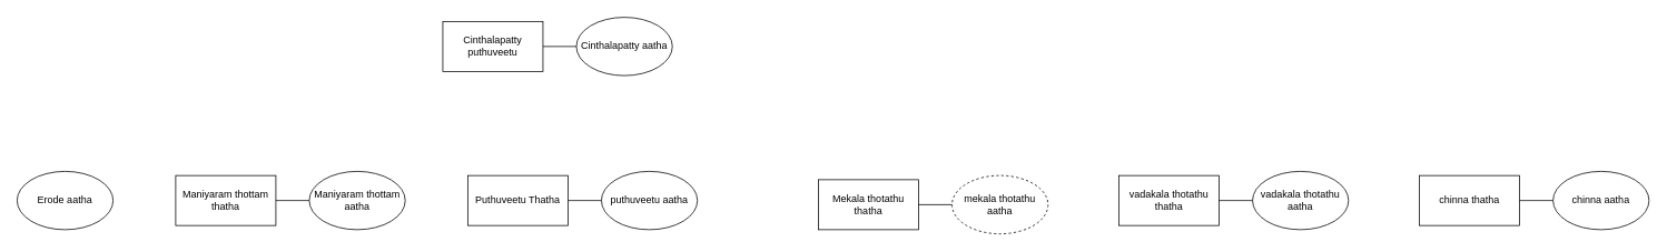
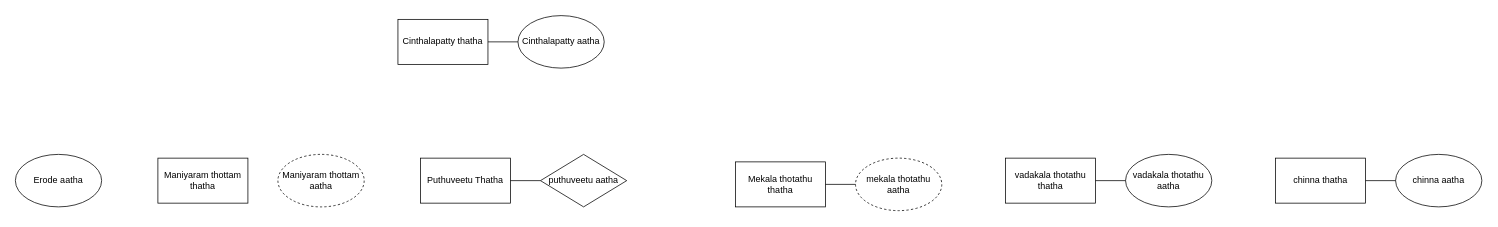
  <mxCell id="0" />
  <mxCell id="1" parent="0" />
- <mxCell id="2" value="Cinthalapatty puthuveetu" style="rounded=0;whiteSpace=wrap;html=1;strokeColor=default;" parent="1" vertex="1"><mxGeometry x="530" y="25" width="120" height="60" as="geometry" /></mxCell>
+ <mxCell id="2" value="Cinthalapatty thatha" style="rounded=0;whiteSpace=wrap;html=1;strokeColor=default;" parent="1" vertex="1"><mxGeometry x="530" y="25" width="120" height="60" as="geometry" /></mxCell>
  <mxCell id="3" value="Cinthalapatty aatha" style="ellipse;whiteSpace=wrap;html=1;" parent="1" vertex="1"><mxGeometry x="690" y="20" width="115" height="70" as="geometry" /></mxCell>
  <mxCell id="4" value="" style="endArrow=none;html=1;rounded=0;exitX=1;exitY=0.5;exitDx=0;exitDy=0;entryX=0;entryY=0.5;entryDx=0;entryDy=0;" parent="1" source="2" target="3" edge="1"><mxGeometry width="50" height="50" relative="1" as="geometry"><mxPoint x="670" y="235" as="sourcePoint" /><mxPoint x="720" y="185" as="targetPoint" /></mxGeometry></mxCell>
  <mxCell id="5" value="Erode aatha" style="ellipse;whiteSpace=wrap;html=1;" parent="1" vertex="1"><mxGeometry x="20" y="205" width="115" height="70" as="geometry" /></mxCell>
  <mxCell id="6" value="Maniyaram thottam thatha" style="rounded=0;whiteSpace=wrap;html=1;strokeColor=default;" parent="1" vertex="1"><mxGeometry x="210" y="210" width="120" height="60" as="geometry" /></mxCell>
- <mxCell id="7" value="Maniyaram thottam aatha" style="ellipse;whiteSpace=wrap;html=1;" parent="1" vertex="1"><mxGeometry x="370" y="205" width="115" height="70" as="geometry" /></mxCell>
- <mxCell id="8" value="" style="endArrow=none;html=1;rounded=0;exitX=1;exitY=0.5;exitDx=0;exitDy=0;entryX=0;entryY=0.5;entryDx=0;entryDy=0;" parent="1" source="6" target="7" edge="1"><mxGeometry width="50" height="50" relative="1" as="geometry"><mxPoint x="350" y="420" as="sourcePoint" /><mxPoint x="400" y="370" as="targetPoint" /></mxGeometry></mxCell>
+ <mxCell id="7" value="Maniyaram thottam aatha" style="ellipse;whiteSpace=wrap;html=1;dashed=1;" parent="1" vertex="1"><mxGeometry x="370" y="205" width="115" height="70" as="geometry" /></mxCell>
  <mxCell id="9" value="Puthuveetu Thatha" style="rounded=0;whiteSpace=wrap;html=1;strokeColor=default;" parent="1" vertex="1"><mxGeometry x="560" y="210" width="120" height="60" as="geometry" /></mxCell>
- <mxCell id="10" value="puthuveetu aatha" style="ellipse;whiteSpace=wrap;html=1;" parent="1" vertex="1"><mxGeometry x="720" y="205" width="115" height="70" as="geometry" /></mxCell>
+ <mxCell id="10" value="puthuveetu aatha" style="rhombus;whiteSpace=wrap;html=1;" parent="1" vertex="1"><mxGeometry x="720" y="205" width="115" height="70" as="geometry" /></mxCell>
  <mxCell id="11" value="" style="endArrow=none;html=1;rounded=0;exitX=1;exitY=0.5;exitDx=0;exitDy=0;entryX=0;entryY=0.5;entryDx=0;entryDy=0;" parent="1" source="9" target="10" edge="1"><mxGeometry width="50" height="50" relative="1" as="geometry"><mxPoint x="700" y="420" as="sourcePoint" /><mxPoint x="750" y="370" as="targetPoint" /></mxGeometry></mxCell>
  <mxCell id="12" value="Mekala thotathu thatha" style="rounded=0;whiteSpace=wrap;html=1;strokeColor=default;" parent="1" vertex="1"><mxGeometry x="980" y="215" width="120" height="60" as="geometry" /></mxCell>
  <mxCell id="13" value="mekala thotathu aatha" style="ellipse;whiteSpace=wrap;html=1;dashed=1;" parent="1" vertex="1"><mxGeometry x="1140" y="210" width="115" height="70" as="geometry" /></mxCell>
  <mxCell id="14" value="" style="endArrow=none;html=1;rounded=0;exitX=1;exitY=0.5;exitDx=0;exitDy=0;entryX=0;entryY=0.5;entryDx=0;entryDy=0;" parent="1" source="12" target="13" edge="1"><mxGeometry width="50" height="50" relative="1" as="geometry"><mxPoint x="1120" y="425" as="sourcePoint" /><mxPoint x="1170" y="375" as="targetPoint" /></mxGeometry></mxCell>
  <mxCell id="15" value="vadakala thotathu thatha" style="rounded=0;whiteSpace=wrap;html=1;strokeColor=default;" parent="1" vertex="1"><mxGeometry x="1340" y="210" width="120" height="60" as="geometry" /></mxCell>
  <mxCell id="16" value="vadakala thotathu aatha" style="ellipse;whiteSpace=wrap;html=1;" parent="1" vertex="1"><mxGeometry x="1500" y="205" width="115" height="70" as="geometry" /></mxCell>
  <mxCell id="17" value="" style="endArrow=none;html=1;rounded=0;exitX=1;exitY=0.5;exitDx=0;exitDy=0;entryX=0;entryY=0.5;entryDx=0;entryDy=0;" parent="1" source="15" target="16" edge="1"><mxGeometry width="50" height="50" relative="1" as="geometry"><mxPoint x="1480" y="420" as="sourcePoint" /><mxPoint x="1530" y="370" as="targetPoint" /></mxGeometry></mxCell>
  <mxCell id="18" value="chinna thatha" style="rounded=0;whiteSpace=wrap;html=1;strokeColor=default;" parent="1" vertex="1"><mxGeometry x="1700" y="210" width="120" height="60" as="geometry" /></mxCell>
  <mxCell id="19" value="chinna aatha" style="ellipse;whiteSpace=wrap;html=1;" parent="1" vertex="1"><mxGeometry x="1860" y="205" width="115" height="70" as="geometry" /></mxCell>
  <mxCell id="20" value="" style="endArrow=none;html=1;rounded=0;exitX=1;exitY=0.5;exitDx=0;exitDy=0;entryX=0;entryY=0.5;entryDx=0;entryDy=0;" parent="1" source="18" target="19" edge="1"><mxGeometry width="50" height="50" relative="1" as="geometry"><mxPoint x="1840" y="420" as="sourcePoint" /><mxPoint x="1890" y="370" as="targetPoint" /></mxGeometry></mxCell>
